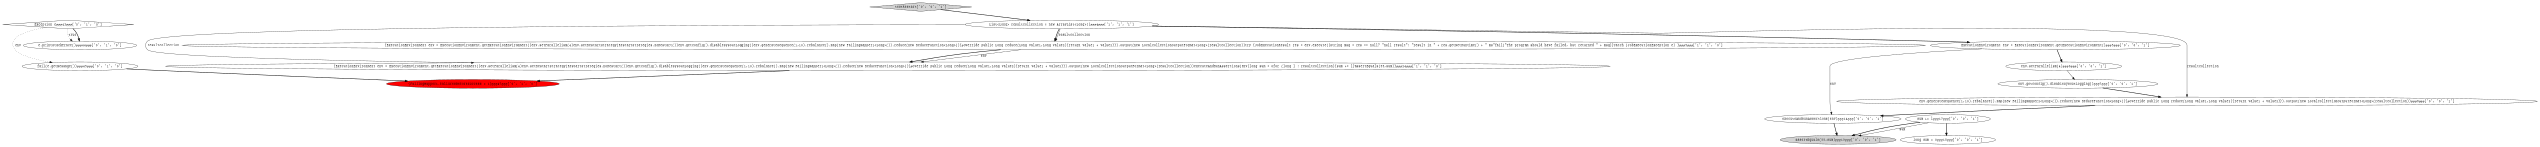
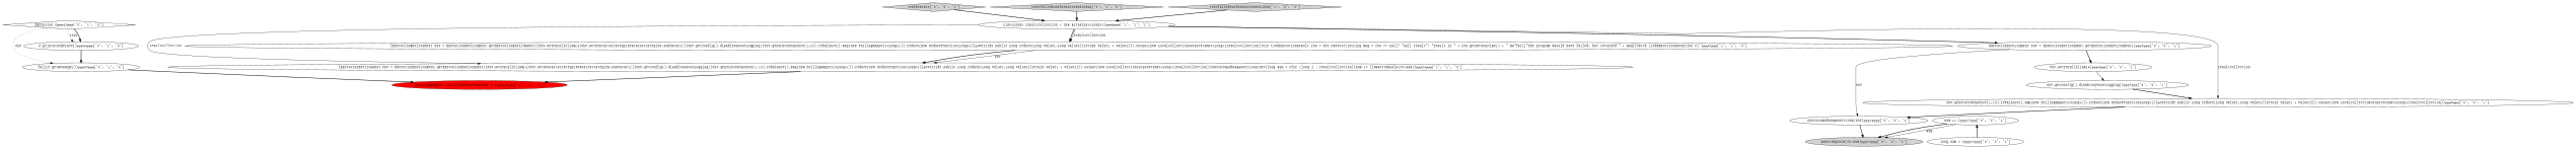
  digraph {
    fontname="Courier Prime"
    node [fillcolor=white fontname="Courier Prime" shape=ellipse style=filled]
    edge [fontname="Courier Prime" style=bold]
    n1 [label="{ExecutionEnvironment env = ExecutionEnvironment.getExecutionEnvironment()env.setParallelism(4)env.setRestartStrategy(RestartStrategies.noRestart())env.getConfig().disableSysoutLogging()env.generateSequence(1,10).rebalance().map(new FailingMapper1<Long>()).reduce(new ReduceFunction<Long>(){@Override public Long reduce(Long value1,Long value2){return value1 + value2}}).output(new LocalCollectionOutputFormat<Long>(resultCollection))try {JobExecutionResult res = env.execute()String msg = res == null? \"null result\": \"result in \" + res.getNetRuntime() + \" ms\"fail(\"The program should have failed, but returned \" + msg)}catch (JobExecutionException e) }@@@5@@@['1', '1', '0']"]
    n2 [label="{ExecutionEnvironment env = ExecutionEnvironment.getExecutionEnvironment()env.setParallelism(4)env.setRestartStrategy(RestartStrategies.noRestart())env.getConfig().disableSysoutLogging()env.generateSequence(1,10).rebalance().map(new FailingMapper1<Long>()).reduce(new ReduceFunction<Long>(){@Override public Long reduce(Long value1,Long value2){return value1 + value2}}).output(new LocalCollectionOutputFormat<Long>(resultCollection))executeAndRunAssertions(env)long sum = 0for (long l : resultCollection){sum += l}assertEquals(55,sum)}@@@24@@@['1', '1', '0']"]
    n3 [fillcolor=red label="{FailingMapper1.failuresBeforeSuccess = 1}@@@47@@@['0', '1', '0']"]
    n4 [fillcolor=lightgray label="testRestart['0', '0', '1']" shape=diamond]
    n5 [label="List<Long> resultCollection = new ArrayList<Long>()@@@4@@@['1', '1', '1']"]
    n6 [label="ExecutionEnvironment env = ExecutionEnvironment.getExecutionEnvironment()@@@5@@@['0', '0', '1']"]
    n7 [label="env.generateSequence(1,10).rebalance().map(new FailingMapper2<Long>()).reduce(new ReduceFunction<Long>(){@Override public Long reduce(Long value1,Long value2){return value1 + value2}}).output(new LocalCollectionOutputFormat<Long>(resultCollection))@@@8@@@['0', '0', '1']"]
    n8 [label="env.setParallelism(4)@@@6@@@['0', '0', '1']"]
    n9 [label="env.getConfig().disableSysoutLogging()@@@7@@@['0', '0', '1']"]
    n10 [label="fail(e.getMessage())@@@45@@@['0', '1', '0']"]
+   n11 [fillcolor=lightgray label="testFailedRunThenSuccessfulRun['0', '1', '0']" shape=diamond]
    n12 [label="executeAndRunAssertions(env)@@@14@@@['0', '0', '1']"]
    n13 [fillcolor=lightgray label="assertEquals(55,sum)@@@19@@@['0', '0', '1']"]
    n14 [label="long sum = 0@@@15@@@['0', '0', '1']"]
    n15 [label="sum += l@@@17@@@['0', '0', '1']"]
    n16 [label="e.printStackTrace()@@@44@@@['0', '1', '0']"]
+   n17 [fillcolor=lightgray label="testFailedRunThenSuccessfulRun['1', '0', '0']" shape=diamond]
    n18 [label="Exception e@@@43@@@['0', '1', '0']" shape=diamond]
    n1 -> n2 [label=env style=solid]
    n1 -> n2
    n2 -> n3
    n4 -> n5
    n5 -> n1 [label=resultCollection style=solid]
    n5 -> n1
    n5 -> n2 [label=resultCollection style=solid]
    n5 -> n6
    n5 -> n7 [label=resultCollection style=solid]
    n6 -> n8
    n6 -> n12 [label=env style=solid]
    n7 -> n12
    n8 -> n9 [style=solid]
    n9 -> n7
    n10 -> n3
+   n11 -> n5
    n12 -> n13
-   n15 -> n14
+   n14 -> n15
    n15 -> n13 [label=sum style=solid]
    n15 -> n13
+   n16 -> n10
+   n17 -> n5
    n18 -> n10 [label=env style=dotted]
    n18 -> n16 [label=true style=dotted]
    n18 -> n16
  }
